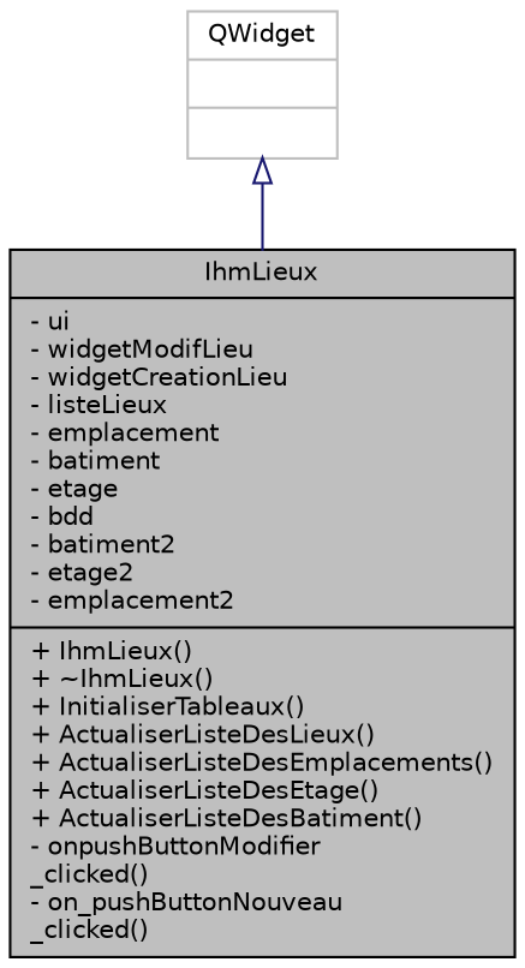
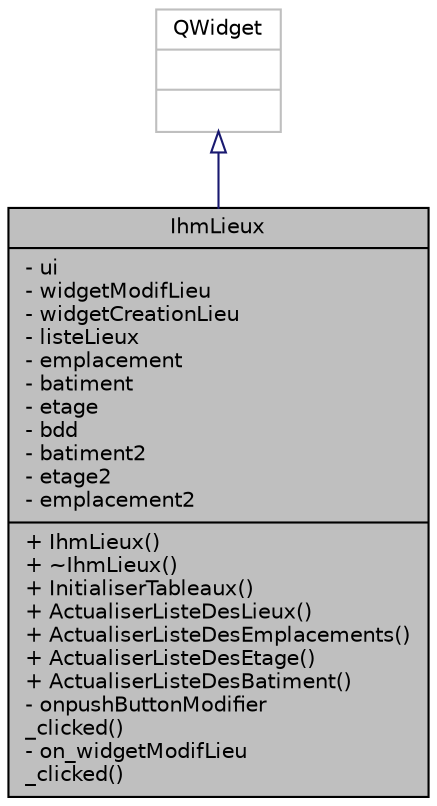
  digraph {
    node [fontname=Helvetica fontsize=10 shape=record style=filled]
-   n1 [color=black fillcolor=grey75 fontcolor=black height=0.2 label="{IhmLieux\n|- ui\l- widgetModifLieu\l- widgetCreationLieu\l- listeLieux\l- emplacement\l- batiment\l- etage\l- bdd\l- batiment2\l- etage2\l- emplacement2\l|+ IhmLieux()\l+ ~IhmLieux()\l+ InitialiserTableaux()\l+ ActualiserListeDesLieux()\l+ ActualiserListeDesEmplacements()\l+ ActualiserListeDesEtage()\l+ ActualiserListeDesBatiment()\l- onpushButtonModifier\l_clicked()\l- on_pushButtonNouveau\l_clicked()\l}" width=0.4]
+   n1 [color=black fillcolor=grey75 fontcolor=black height=0.2 label="{IhmLieux\n|- ui\l- widgetModifLieu\l- widgetCreationLieu\l- listeLieux\l- emplacement\l- batiment\l- etage\l- bdd\l- batiment2\l- etage2\l- emplacement2\l|+ IhmLieux()\l+ ~IhmLieux()\l+ InitialiserTableaux()\l+ ActualiserListeDesLieux()\l+ ActualiserListeDesEmplacements()\l+ ActualiserListeDesEtage()\l+ ActualiserListeDesBatiment()\l- onpushButtonModifier\l_clicked()\l- on_widgetModifLieu\l_clicked()\l}" width=0.4]
    n2 [color=grey75 fillcolor=white height=0.2 label="{QWidget\n||}" width=0.4]
    n2 -> n1 [arrowtail=onormal color=midnightblue dir=back fontname=Helvetica fontsize=10 labelfontname=Helvetica labelfontsize=10 style=solid]
  }
